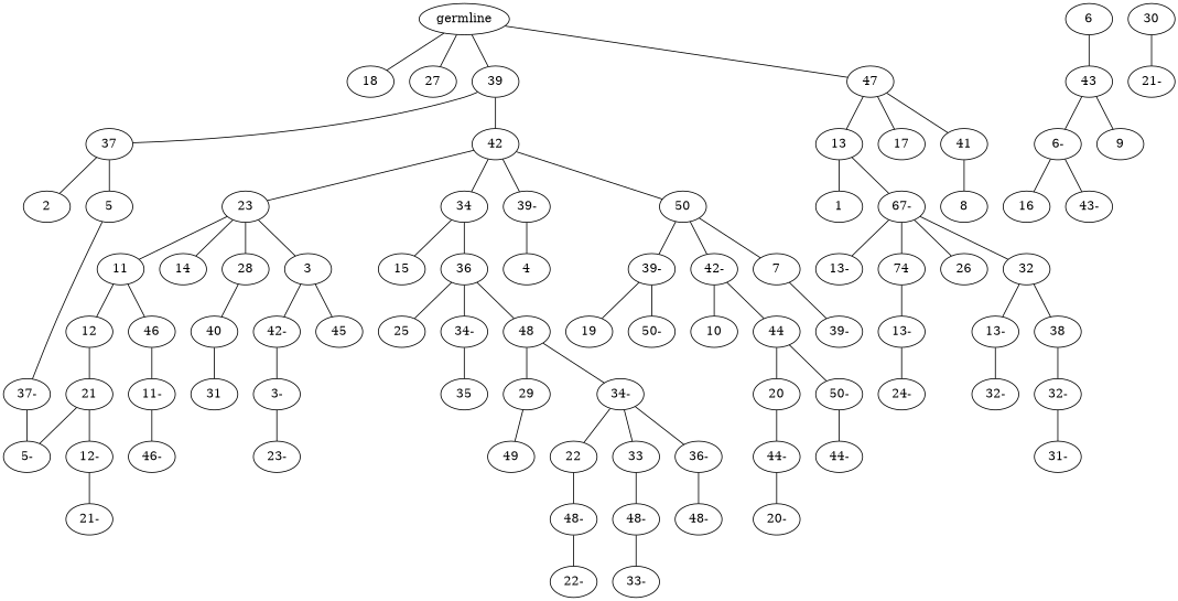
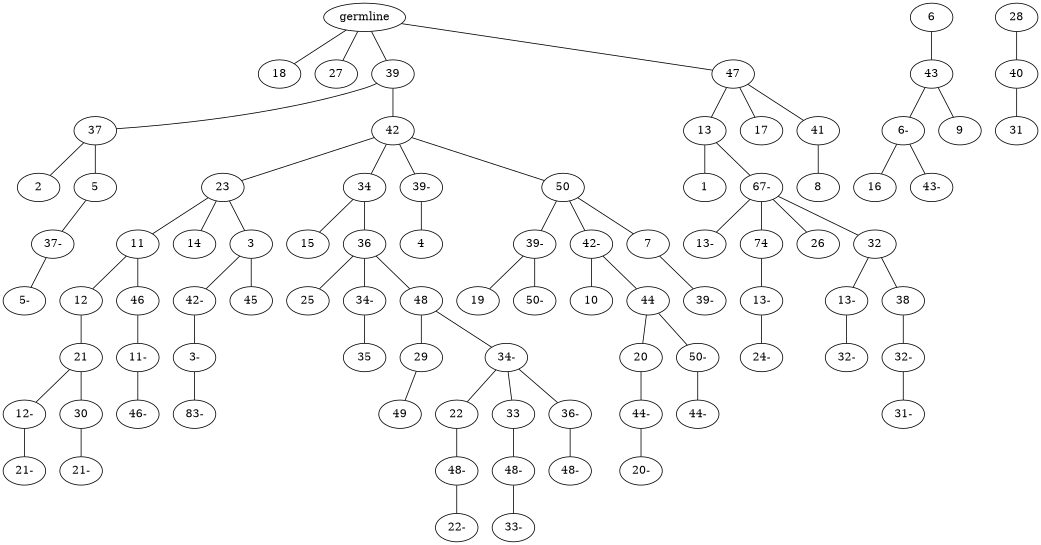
  graph {
    n1 [label=germline]
    n2 [label=18]
    n3 [label=27]
    n4 [label=39]
    n5 [label=47]
    n6 [label=37]
    n7 [label=42]
    n8 [label=13]
    n9 [label=17]
    n10 [label=41]
    n11 [label=6]
    n12 [label=43]
    n13 [label=2]
    n14 [label=5]
    n15 [label=23]
    n16 [label=34]
    n17 [label="39-"]
    n18 [label=50]
    n19 [label="37-"]
    n20 [label="5-"]
    n21 [label=11]
    n22 [label=14]
    n23 [label=28]
    n24 [label=3]
    n25 [label=15]
    n26 [label=36]
    n27 [label=4]
    n28 [label="39-"]
    n29 [label="42-"]
    n30 [label=7]
    n31 [label=12]
    n32 [label=46]
    n33 [label=40]
    n34 [label="42-"]
    n35 [label=45]
    n36 [label=21]
    n37 [label="11-"]
    n38 [label="12-"]
    n39 [label=30]
    n40 [label="21-"]
    n41 [label="21-"]
    n42 [label="46-"]
    n43 [label=31]
    n44 [label="3-"]
-   n45 [label="23-"]
+   n45 [label="83-"]
    n46 [label=25]
    n47 [label="34-"]
    n48 [label=48]
    n49 [label=29]
    n50 [label=49]
    n51 [label=35]
    n52 [label="34-"]
    n53 [label=22]
    n54 [label=33]
    n55 [label="36-"]
    n56 [label="48-"]
    n57 [label="48-"]
    n58 [label="48-"]
    n59 [label="22-"]
    n60 [label="33-"]
    n61 [label=19]
    n62 [label="50-"]
    n63 [label=10]
    n64 [label=44]
    n65 [label="39-"]
    n66 [label=20]
    n67 [label="50-"]
    n68 [label="44-"]
    n69 [label="44-"]
    n70 [label="20-"]
    n71 [label=1]
    n72 [label="67-"]
    n73 [label=8]
    n74 [label="13-"]
    n75 [label=74]
    n76 [label=26]
    n77 [label=32]
    n78 [label="13-"]
    n79 [label="13-"]
    n80 [label=38]
    n81 [label="24-"]
    n82 [label="32-"]
    n83 [label="32-"]
    n84 [label="31-"]
    n85 [label="6-"]
    n86 [label=9]
    n87 [label=16]
    n88 [label="43-"]
    n1 -- n2
    n1 -- n3
    n1 -- n4
    n1 -- n5
    n4 -- n6
    n4 -- n7
    n5 -- n8
    n5 -- n9
    n5 -- n10
    n6 -- n13
    n6 -- n14
    n7 -- n15
    n7 -- n16
    n7 -- n17
    n7 -- n18
    n8 -- n71
    n8 -- n72
    n10 -- n73
    n11 -- n12
    n12 -- n85
    n12 -- n86
    n14 -- n19
    n15 -- n21
    n15 -- n22
-   n15 -- n23
    n15 -- n24
    n16 -- n25
    n16 -- n26
    n17 -- n27
    n18 -- n28
    n18 -- n29
    n18 -- n30
    n19 -- n20
    n21 -- n31
    n21 -- n32
    n23 -- n33
    n24 -- n34
    n24 -- n35
    n26 -- n46
    n26 -- n47
    n26 -- n48
    n28 -- n61
    n28 -- n62
    n29 -- n63
    n29 -- n64
    n30 -- n65
    n31 -- n36
    n32 -- n37
    n33 -- n43
    n34 -- n44
    n36 -- n38
-   n36 -- n20
+   n36 -- n39
    n37 -- n42
    n38 -- n40
    n39 -- n41
    n44 -- n45
    n47 -- n51
    n48 -- n49
    n48 -- n52
    n49 -- n50
    n52 -- n53
    n52 -- n54
    n52 -- n55
    n53 -- n56
    n54 -- n57
    n55 -- n58
    n56 -- n59
    n57 -- n60
    n64 -- n66
    n64 -- n67
    n66 -- n68
    n67 -- n69
    n68 -- n70
    n72 -- n74
    n72 -- n75
    n72 -- n76
    n72 -- n77
    n75 -- n78
    n77 -- n79
    n77 -- n80
    n78 -- n81
    n79 -- n82
    n80 -- n83
    n83 -- n84
    n85 -- n87
    n85 -- n88
  }
